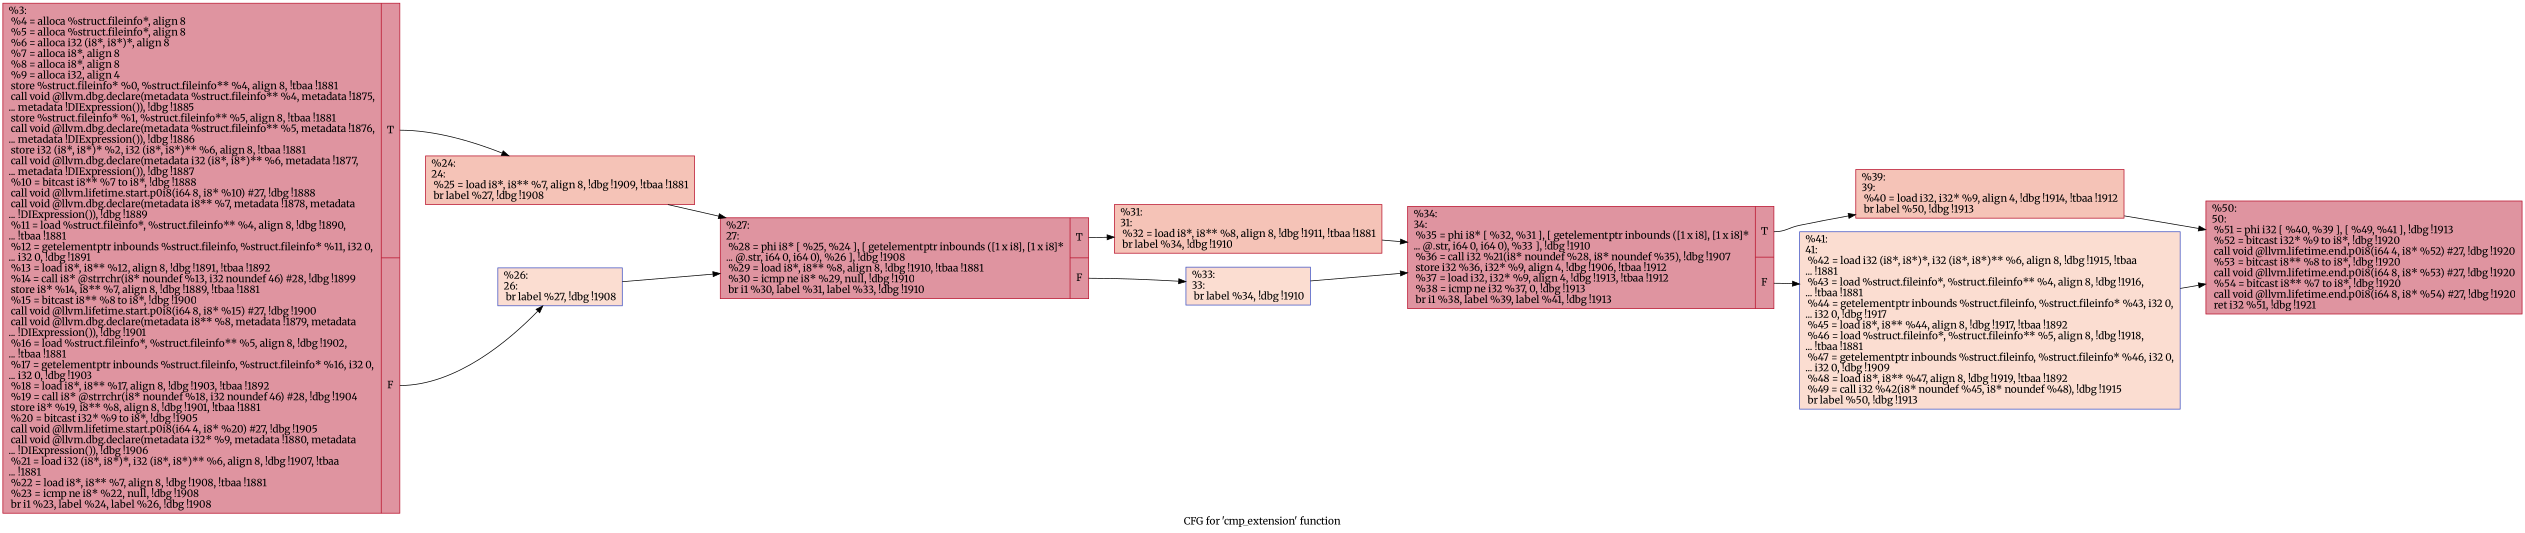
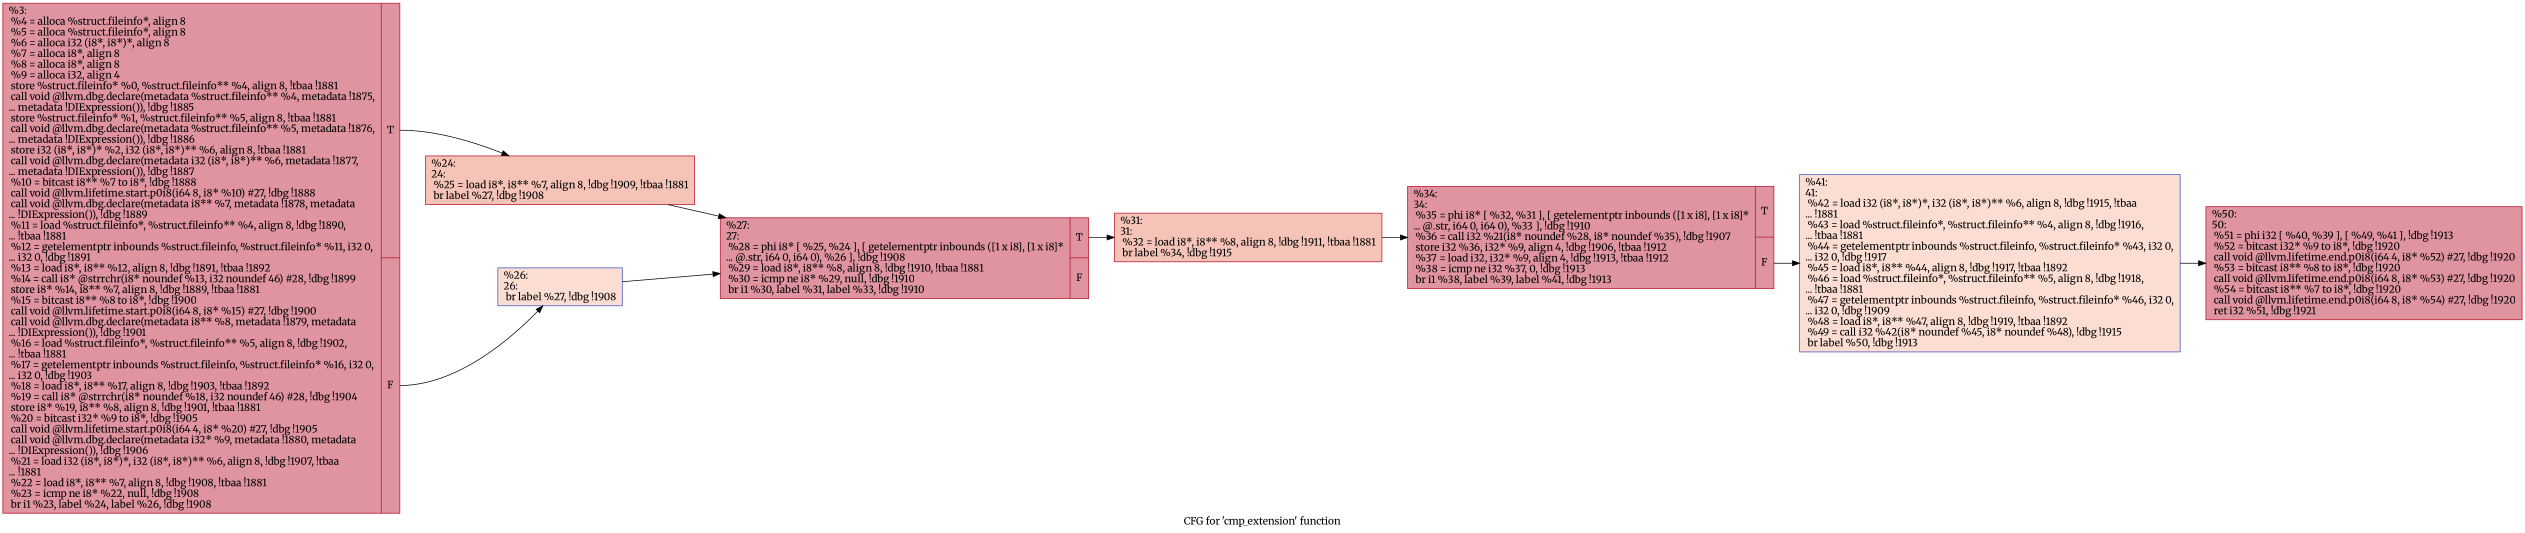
  digraph {
    fontname=Merriweather
    label="CFG for 'cmp_extension' function"
    rankdir=LR
    node [color="#b70d28ff" fillcolor="#b70d2870" fontname=Merriweather shape=record style=filled]
    edge [fontname=Merriweather]
    n1 [label="{%3:\l  %4 = alloca %struct.fileinfo*, align 8\l  %5 = alloca %struct.fileinfo*, align 8\l  %6 = alloca i32 (i8*, i8*)*, align 8\l  %7 = alloca i8*, align 8\l  %8 = alloca i8*, align 8\l  %9 = alloca i32, align 4\l  store %struct.fileinfo* %0, %struct.fileinfo** %4, align 8, !tbaa !1881\l  call void @llvm.dbg.declare(metadata %struct.fileinfo** %4, metadata !1875,\l... metadata !DIExpression()), !dbg !1885\l  store %struct.fileinfo* %1, %struct.fileinfo** %5, align 8, !tbaa !1881\l  call void @llvm.dbg.declare(metadata %struct.fileinfo** %5, metadata !1876,\l... metadata !DIExpression()), !dbg !1886\l  store i32 (i8*, i8*)* %2, i32 (i8*, i8*)** %6, align 8, !tbaa !1881\l  call void @llvm.dbg.declare(metadata i32 (i8*, i8*)** %6, metadata !1877,\l... metadata !DIExpression()), !dbg !1887\l  %10 = bitcast i8** %7 to i8*, !dbg !1888\l  call void @llvm.lifetime.start.p0i8(i64 8, i8* %10) #27, !dbg !1888\l  call void @llvm.dbg.declare(metadata i8** %7, metadata !1878, metadata\l... !DIExpression()), !dbg !1889\l  %11 = load %struct.fileinfo*, %struct.fileinfo** %4, align 8, !dbg !1890,\l... !tbaa !1881\l  %12 = getelementptr inbounds %struct.fileinfo, %struct.fileinfo* %11, i32 0,\l... i32 0, !dbg !1891\l  %13 = load i8*, i8** %12, align 8, !dbg !1891, !tbaa !1892\l  %14 = call i8* @strrchr(i8* noundef %13, i32 noundef 46) #28, !dbg !1899\l  store i8* %14, i8** %7, align 8, !dbg !1889, !tbaa !1881\l  %15 = bitcast i8** %8 to i8*, !dbg !1900\l  call void @llvm.lifetime.start.p0i8(i64 8, i8* %15) #27, !dbg !1900\l  call void @llvm.dbg.declare(metadata i8** %8, metadata !1879, metadata\l... !DIExpression()), !dbg !1901\l  %16 = load %struct.fileinfo*, %struct.fileinfo** %5, align 8, !dbg !1902,\l... !tbaa !1881\l  %17 = getelementptr inbounds %struct.fileinfo, %struct.fileinfo* %16, i32 0,\l... i32 0, !dbg !1903\l  %18 = load i8*, i8** %17, align 8, !dbg !1903, !tbaa !1892\l  %19 = call i8* @strrchr(i8* noundef %18, i32 noundef 46) #28, !dbg !1904\l  store i8* %19, i8** %8, align 8, !dbg !1901, !tbaa !1881\l  %20 = bitcast i32* %9 to i8*, !dbg !1905\l  call void @llvm.lifetime.start.p0i8(i64 4, i8* %20) #27, !dbg !1905\l  call void @llvm.dbg.declare(metadata i32* %9, metadata !1880, metadata\l... !DIExpression()), !dbg !1906\l  %21 = load i32 (i8*, i8*)*, i32 (i8*, i8*)** %6, align 8, !dbg !1907, !tbaa\l... !1881\l  %22 = load i8*, i8** %7, align 8, !dbg !1908, !tbaa !1881\l  %23 = icmp ne i8* %22, null, !dbg !1908\l  br i1 %23, label %24, label %26, !dbg !1908\l|{<s0>T|<s1>F}}"]
    n2 [fillcolor="#e8765c70" label="{%24:\l24:                                               \l  %25 = load i8*, i8** %7, align 8, !dbg !1909, !tbaa !1881\l  br label %27, !dbg !1908\l}"]
    n3 [color="#3d50c3ff" fillcolor="#f7b39670" label="{%26:\l26:                                               \l  br label %27, !dbg !1908\l}"]
    n4 [label="{%27:\l27:                                               \l  %28 = phi i8* [ %25, %24 ], [ getelementptr inbounds ([1 x i8], [1 x i8]*\l... @.str, i64 0, i64 0), %26 ], !dbg !1908\l  %29 = load i8*, i8** %8, align 8, !dbg !1910, !tbaa !1881\l  %30 = icmp ne i8* %29, null, !dbg !1910\l  br i1 %30, label %31, label %33, !dbg !1910\l|{<s0>T|<s1>F}}"]
-   n5 [fillcolor="#e8765c70" label="{%31:\l31:                                               \l  %32 = load i8*, i8** %8, align 8, !dbg !1911, !tbaa !1881\l  br label %34, !dbg !1910\l}"]
-   n6 [color="#3d50c3ff" fillcolor="#f7b39670" label="{%33:\l33:                                               \l  br label %34, !dbg !1910\l}"]
+   n5 [fillcolor="#e8765c70" label="{%31:\l31:                                               \l  %32 = load i8*, i8** %8, align 8, !dbg !1911, !tbaa !1881\l  br label %34, !dbg !1915\l}"]
    n7 [label="{%34:\l34:                                               \l  %35 = phi i8* [ %32, %31 ], [ getelementptr inbounds ([1 x i8], [1 x i8]*\l... @.str, i64 0, i64 0), %33 ], !dbg !1910\l  %36 = call i32 %21(i8* noundef %28, i8* noundef %35), !dbg !1907\l  store i32 %36, i32* %9, align 4, !dbg !1906, !tbaa !1912\l  %37 = load i32, i32* %9, align 4, !dbg !1913, !tbaa !1912\l  %38 = icmp ne i32 %37, 0, !dbg !1913\l  br i1 %38, label %39, label %41, !dbg !1913\l|{<s0>T|<s1>F}}"]
-   n8 [fillcolor="#e8765c70" label="{%39:\l39:                                               \l  %40 = load i32, i32* %9, align 4, !dbg !1914, !tbaa !1912\l  br label %50, !dbg !1913\l}"]
    n9 [color="#3d50c3ff" fillcolor="#f7b39670" label="{%41:\l41:                                               \l  %42 = load i32 (i8*, i8*)*, i32 (i8*, i8*)** %6, align 8, !dbg !1915, !tbaa\l... !1881\l  %43 = load %struct.fileinfo*, %struct.fileinfo** %4, align 8, !dbg !1916,\l... !tbaa !1881\l  %44 = getelementptr inbounds %struct.fileinfo, %struct.fileinfo* %43, i32 0,\l... i32 0, !dbg !1917\l  %45 = load i8*, i8** %44, align 8, !dbg !1917, !tbaa !1892\l  %46 = load %struct.fileinfo*, %struct.fileinfo** %5, align 8, !dbg !1918,\l... !tbaa !1881\l  %47 = getelementptr inbounds %struct.fileinfo, %struct.fileinfo* %46, i32 0,\l... i32 0, !dbg !1909\l  %48 = load i8*, i8** %47, align 8, !dbg !1919, !tbaa !1892\l  %49 = call i32 %42(i8* noundef %45, i8* noundef %48), !dbg !1915\l  br label %50, !dbg !1913\l}"]
    n10 [label="{%50:\l50:                                               \l  %51 = phi i32 [ %40, %39 ], [ %49, %41 ], !dbg !1913\l  %52 = bitcast i32* %9 to i8*, !dbg !1920\l  call void @llvm.lifetime.end.p0i8(i64 4, i8* %52) #27, !dbg !1920\l  %53 = bitcast i8** %8 to i8*, !dbg !1920\l  call void @llvm.lifetime.end.p0i8(i64 8, i8* %53) #27, !dbg !1920\l  %54 = bitcast i8** %7 to i8*, !dbg !1920\l  call void @llvm.lifetime.end.p0i8(i64 8, i8* %54) #27, !dbg !1920\l  ret i32 %51, !dbg !1921\l}"]
    n1 -> n2 [tailport=s0]
    n1 -> n3 [tailport=s1]
    n2 -> n4
    n3 -> n4
    n4 -> n5 [tailport=s0]
-   n4 -> n6 [tailport=s1]
    n5 -> n7
-   n6 -> n7
-   n7 -> n8 [tailport=s0]
    n7 -> n9 [tailport=s1]
-   n8 -> n10
    n9 -> n10
  }
